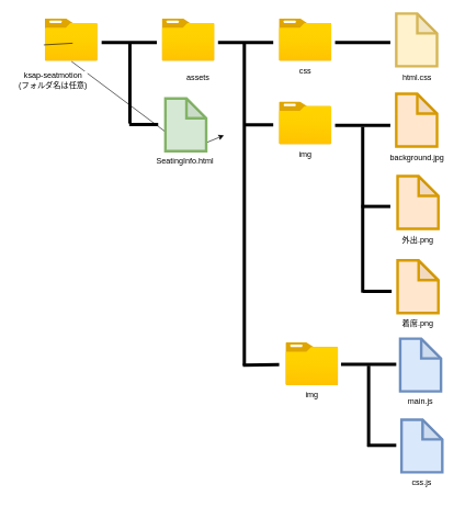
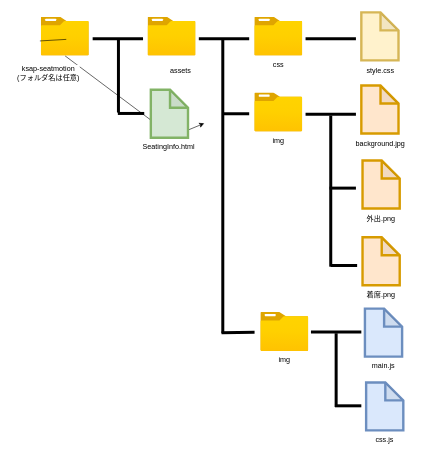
  <mxCell id="0" />
  <mxCell id="1" parent="0" />
  <mxCell id="2" style="edgeStyle=none;html=1;exitX=0.5;exitY=1;exitDx=0;exitDy=0;entryX=-0.025;entryY=0.617;entryDx=0;entryDy=0;entryPerimeter=0;startArrow=none;" parent="1" edge="1" source="35"><mxGeometry relative="1" as="geometry"><mxPoint x="110" y="65" as="sourcePoint" /><mxPoint x="340" y="205.02" as="targetPoint" /></mxGeometry></mxCell>
  <mxCell id="3" value="" style="shape=note;whiteSpace=wrap;html=1;backgroundOutline=1;darkOpacity=0.05;fillColor=#fff2cc;strokeColor=#d6b656;strokeWidth=4;" parent="1" vertex="1"><mxGeometry x="602" y="20" width="62" height="80" as="geometry" /></mxCell>
  <mxCell id="4" value="" style="shape=note;whiteSpace=wrap;html=1;backgroundOutline=1;darkOpacity=0.05;fillColor=#ffe6cc;strokeColor=#d79b00;strokeWidth=4;" parent="1" vertex="1"><mxGeometry x="604" y="395" width="62" height="80" as="geometry" /></mxCell>
  <mxCell id="5" value="" style="shape=note;whiteSpace=wrap;html=1;backgroundOutline=1;darkOpacity=0.05;fillColor=#ffe6cc;strokeColor=#d79b00;strokeWidth=4;" parent="1" vertex="1"><mxGeometry x="602" y="142" width="62" height="80" as="geometry" /></mxCell>
- <mxCell id="6" value="html.css" style="text;html=1;strokeColor=none;fillColor=none;align=center;verticalAlign=middle;whiteSpace=wrap;rounded=0;labelBackgroundColor=#FFFFFF;fontColor=#000000;" parent="1" vertex="1"><mxGeometry x="604" y="102" width="60" height="30" as="geometry" /></mxCell>
+ <mxCell id="6" value="style.css" style="text;html=1;strokeColor=none;fillColor=none;align=center;verticalAlign=middle;whiteSpace=wrap;rounded=0;labelBackgroundColor=#FFFFFF;fontColor=#000000;" parent="1" vertex="1"><mxGeometry x="604" y="102" width="60" height="30" as="geometry" /></mxCell>
  <mxCell id="7" value="background.jpg" style="text;html=1;strokeColor=none;fillColor=none;align=center;verticalAlign=middle;whiteSpace=wrap;rounded=0;labelBackgroundColor=#FFFFFF;fontColor=#000000;" parent="1" vertex="1"><mxGeometry x="583" y="224" width="102" height="30" as="geometry" /></mxCell>
  <mxCell id="8" value="" style="shape=note;whiteSpace=wrap;html=1;backgroundOutline=1;darkOpacity=0.05;fillColor=#ffe6cc;strokeColor=#d79b00;strokeWidth=4;" parent="1" vertex="1"><mxGeometry x="604" y="267" width="62" height="80" as="geometry" /></mxCell>
  <mxCell id="9" value="外出.png" style="text;html=1;strokeColor=none;fillColor=none;align=center;verticalAlign=middle;whiteSpace=wrap;rounded=0;labelBackgroundColor=#FFFFFF;fontColor=#000000;" parent="1" vertex="1"><mxGeometry x="598" y="349" width="74" height="30" as="geometry" /></mxCell>
  <mxCell id="10" value="着席.png" style="text;html=1;strokeColor=none;fillColor=none;align=center;verticalAlign=middle;whiteSpace=wrap;rounded=0;labelBackgroundColor=#FFFFFF;fontColor=#000000;" parent="1" vertex="1"><mxGeometry x="598" y="476" width="74" height="30" as="geometry" /></mxCell>
  <mxCell id="11" value="" style="shape=note;whiteSpace=wrap;html=1;backgroundOutline=1;darkOpacity=0.05;fillColor=#dae8fc;strokeColor=#6c8ebf;strokeWidth=4;" parent="1" vertex="1"><mxGeometry x="608" y="514" width="62" height="80" as="geometry" /></mxCell>
  <mxCell id="12" value="main.js" style="text;html=1;strokeColor=none;fillColor=none;align=center;verticalAlign=middle;whiteSpace=wrap;rounded=0;labelBackgroundColor=#FFFFFF;fontColor=#000000;" parent="1" vertex="1"><mxGeometry x="602" y="595" width="74" height="30" as="geometry" /></mxCell>
  <mxCell id="13" value="" style="shape=note;whiteSpace=wrap;html=1;backgroundOutline=1;darkOpacity=0.05;fillColor=#dae8fc;strokeColor=#6c8ebf;strokeWidth=4;" parent="1" vertex="1"><mxGeometry x="610" y="637" width="62" height="80" as="geometry" /></mxCell>
  <mxCell id="14" value="css.js" style="text;html=1;strokeColor=none;fillColor=none;align=center;verticalAlign=middle;whiteSpace=wrap;rounded=0;labelBackgroundColor=#FFFFFF;fontColor=#000000;" parent="1" vertex="1"><mxGeometry x="604" y="718" width="74" height="30" as="geometry" /></mxCell>
  <mxCell id="15" value="" style="aspect=fixed;html=1;points=[];align=center;image;fontSize=12;image=img/lib/azure2/general/Folder_Blank.svg;labelBackgroundColor=#FFFFFF;fontColor=#000000;strokeWidth=0;fillColor=#FFFFFF;" vertex="1" parent="1"><mxGeometry x="424" y="27.5" width="80.09" height="65" as="geometry" /></mxCell>
  <mxCell id="16" value="" style="endArrow=none;html=1;fontColor=#000000;strokeColor=#000000;jumpSize=10;sourcePerimeterSpacing=19;strokeWidth=5;" edge="1" parent="1"><mxGeometry width="50" height="50" relative="1" as="geometry"><mxPoint x="509" y="64" as="sourcePoint" /><mxPoint x="593" y="64" as="targetPoint" /></mxGeometry></mxCell>
  <mxCell id="17" value="css" style="text;html=1;strokeColor=none;fillColor=none;align=center;verticalAlign=middle;whiteSpace=wrap;rounded=0;labelBackgroundColor=#FFFFFF;fontColor=#000000;" vertex="1" parent="1"><mxGeometry x="434.05" y="92.5" width="60" height="30" as="geometry" /></mxCell>
  <mxCell id="18" value="" style="aspect=fixed;html=1;points=[];align=center;image;fontSize=12;image=img/lib/azure2/general/Folder_Blank.svg;labelBackgroundColor=#FFFFFF;fontColor=#000000;strokeWidth=0;fillColor=#FFFFFF;" vertex="1" parent="1"><mxGeometry x="424" y="154" width="80.09" height="65" as="geometry" /></mxCell>
  <mxCell id="19" value="img" style="text;html=1;strokeColor=none;fillColor=none;align=center;verticalAlign=middle;whiteSpace=wrap;rounded=0;labelBackgroundColor=#FFFFFF;fontColor=#000000;" vertex="1" parent="1"><mxGeometry x="434.05" y="219" width="60" height="30" as="geometry" /></mxCell>
  <mxCell id="20" value="" style="endArrow=none;html=1;fontColor=#000000;strokeColor=#000000;jumpSize=10;sourcePerimeterSpacing=19;strokeWidth=5;" edge="1" parent="1"><mxGeometry width="50" height="50" relative="1" as="geometry"><mxPoint x="509" y="190" as="sourcePoint" /><mxPoint x="593" y="190" as="targetPoint" /></mxGeometry></mxCell>
  <mxCell id="21" value="" style="endArrow=none;html=1;fontColor=#000000;strokeColor=#000000;jumpSize=10;sourcePerimeterSpacing=19;strokeWidth=5;" edge="1" parent="1"><mxGeometry width="50" height="50" relative="1" as="geometry"><mxPoint x="551" y="192" as="sourcePoint" /><mxPoint x="551" y="444" as="targetPoint" /></mxGeometry></mxCell>
  <mxCell id="22" value="" style="endArrow=none;html=1;fontColor=#000000;strokeColor=#000000;jumpSize=10;sourcePerimeterSpacing=19;strokeWidth=5;" edge="1" parent="1"><mxGeometry width="50" height="50" relative="1" as="geometry"><mxPoint x="549" y="313" as="sourcePoint" /><mxPoint x="593" y="313" as="targetPoint" /></mxGeometry></mxCell>
  <mxCell id="23" value="" style="endArrow=none;html=1;fontColor=#000000;strokeColor=#000000;jumpSize=10;sourcePerimeterSpacing=19;strokeWidth=5;" edge="1" parent="1"><mxGeometry width="50" height="50" relative="1" as="geometry"><mxPoint x="551" y="442" as="sourcePoint" /><mxPoint x="595" y="442" as="targetPoint" /></mxGeometry></mxCell>
  <mxCell id="24" value="" style="aspect=fixed;html=1;points=[];align=center;image;fontSize=12;image=img/lib/azure2/general/Folder_Blank.svg;labelBackgroundColor=#FFFFFF;fontColor=#000000;strokeWidth=0;fillColor=#FFFFFF;" vertex="1" parent="1"><mxGeometry x="434.05" y="520" width="80.09" height="65" as="geometry" /></mxCell>
  <mxCell id="25" value="img" style="text;html=1;strokeColor=none;fillColor=none;align=center;verticalAlign=middle;whiteSpace=wrap;rounded=0;labelBackgroundColor=#FFFFFF;fontColor=#000000;" vertex="1" parent="1"><mxGeometry x="444.1" y="585" width="60" height="30" as="geometry" /></mxCell>
  <mxCell id="26" value="" style="endArrow=none;html=1;fontColor=#000000;strokeColor=#000000;jumpSize=10;sourcePerimeterSpacing=19;strokeWidth=5;" edge="1" parent="1"><mxGeometry width="50" height="50" relative="1" as="geometry"><mxPoint x="518" y="553" as="sourcePoint" /><mxPoint x="602" y="553" as="targetPoint" /></mxGeometry></mxCell>
  <mxCell id="27" value="" style="endArrow=none;html=1;fontColor=#000000;strokeColor=#000000;jumpSize=10;sourcePerimeterSpacing=19;strokeWidth=5;" edge="1" parent="1"><mxGeometry width="50" height="50" relative="1" as="geometry"><mxPoint x="560" y="555" as="sourcePoint" /><mxPoint x="560" y="678" as="targetPoint" /></mxGeometry></mxCell>
  <mxCell id="28" value="" style="endArrow=none;html=1;fontColor=#000000;strokeColor=#000000;jumpSize=10;sourcePerimeterSpacing=19;strokeWidth=5;" edge="1" parent="1"><mxGeometry width="50" height="50" relative="1" as="geometry"><mxPoint x="558" y="676" as="sourcePoint" /><mxPoint x="602" y="676" as="targetPoint" /></mxGeometry></mxCell>
  <mxCell id="29" value="" style="aspect=fixed;html=1;points=[];align=center;image;fontSize=12;image=img/lib/azure2/general/Folder_Blank.svg;labelBackgroundColor=#FFFFFF;fontColor=#000000;strokeWidth=0;fillColor=#FFFFFF;" vertex="1" parent="1"><mxGeometry x="246" y="27.5" width="80.09" height="65" as="geometry" /></mxCell>
  <mxCell id="30" value="" style="endArrow=none;html=1;fontColor=#000000;strokeColor=#000000;jumpSize=10;sourcePerimeterSpacing=19;strokeWidth=5;" edge="1" parent="1"><mxGeometry width="50" height="50" relative="1" as="geometry"><mxPoint x="331" y="64" as="sourcePoint" /><mxPoint x="415" y="64" as="targetPoint" /></mxGeometry></mxCell>
  <mxCell id="31" value="assets" style="text;html=1;strokeColor=none;fillColor=none;align=center;verticalAlign=middle;whiteSpace=wrap;rounded=0;labelBackgroundColor=#FFFFFF;fontColor=#000000;" vertex="1" parent="1"><mxGeometry x="271.05" y="102.5" width="60" height="30" as="geometry" /></mxCell>
  <mxCell id="32" value="" style="endArrow=none;html=1;fontColor=#000000;strokeColor=#000000;jumpSize=10;sourcePerimeterSpacing=19;strokeWidth=5;" edge="1" parent="1"><mxGeometry width="50" height="50" relative="1" as="geometry"><mxPoint x="371" y="63" as="sourcePoint" /><mxPoint x="371" y="555" as="targetPoint" /></mxGeometry></mxCell>
  <mxCell id="33" value="" style="endArrow=none;html=1;fontColor=#000000;strokeColor=#000000;jumpSize=10;sourcePerimeterSpacing=19;strokeWidth=5;" edge="1" parent="1"><mxGeometry width="50" height="50" relative="1" as="geometry"><mxPoint x="371" y="189" as="sourcePoint" /><mxPoint x="415" y="189" as="targetPoint" /></mxGeometry></mxCell>
  <mxCell id="34" value="" style="endArrow=none;html=1;fontColor=#000000;strokeColor=#000000;jumpSize=10;sourcePerimeterSpacing=19;strokeWidth=5;" edge="1" parent="1"><mxGeometry width="50" height="50" relative="1" as="geometry"><mxPoint x="369" y="554" as="sourcePoint" /><mxPoint x="424" y="553.5" as="targetPoint" /></mxGeometry></mxCell>
  <mxCell id="35" value="" style="shape=note;whiteSpace=wrap;html=1;backgroundOutline=1;darkOpacity=0.05;fillColor=#d5e8d4;strokeColor=#82b366;strokeWidth=4;" parent="1" vertex="1"><mxGeometry x="251" y="149" width="62" height="80" as="geometry" /></mxCell>
  <mxCell id="36" value="" style="edgeStyle=none;html=1;exitX=0.5;exitY=1;exitDx=0;exitDy=0;entryX=-0.025;entryY=0.617;entryDx=0;entryDy=0;entryPerimeter=0;endArrow=none;startArrow=none;" edge="1" parent="1" source="39" target="35"><mxGeometry relative="1" as="geometry"><mxPoint x="110" y="65" as="sourcePoint" /><mxPoint x="340" y="205.02" as="targetPoint" /></mxGeometry></mxCell>
  <mxCell id="37" value="ksap-seatmotion&lt;br&gt;(フォルダ名は任意)" style="text;html=1;strokeColor=none;fillColor=none;align=center;verticalAlign=middle;whiteSpace=wrap;rounded=0;labelBackgroundColor=#FFFFFF;fontColor=#000000;" vertex="1" parent="1"><mxGeometry x="20.57" y="107" width="118.95" height="30" as="geometry" /></mxCell>
  <mxCell id="38" value="" style="endArrow=none;html=1;fontColor=#000000;strokeColor=#000000;jumpSize=10;sourcePerimeterSpacing=19;strokeWidth=5;" edge="1" parent="1"><mxGeometry width="50" height="50" relative="1" as="geometry"><mxPoint x="154" y="64" as="sourcePoint" /><mxPoint x="238" y="64" as="targetPoint" /></mxGeometry></mxCell>
  <mxCell id="39" value="" style="aspect=fixed;html=1;points=[];align=center;image;fontSize=12;image=img/lib/azure2/general/Folder_Blank.svg;labelBackgroundColor=#FFFFFF;fontColor=#000000;strokeWidth=0;fillColor=#FFFFFF;" vertex="1" parent="1"><mxGeometry x="68" y="27.5" width="80.09" height="65" as="geometry" /></mxCell>
  <mxCell id="40" value="" style="edgeStyle=none;html=1;exitX=0.5;exitY=1;exitDx=0;exitDy=0;entryX=-0.025;entryY=0.617;entryDx=0;entryDy=0;entryPerimeter=0;endArrow=none;" edge="1" parent="1" target="39"><mxGeometry relative="1" as="geometry"><mxPoint x="110" y="65" as="sourcePoint" /><mxPoint x="249.45" y="198.36" as="targetPoint" /></mxGeometry></mxCell>
  <mxCell id="41" value="" style="endArrow=none;html=1;fontColor=#000000;strokeColor=#000000;jumpSize=10;sourcePerimeterSpacing=19;strokeWidth=5;" edge="1" parent="1"><mxGeometry width="50" height="50" relative="1" as="geometry"><mxPoint x="197" y="64" as="sourcePoint" /><mxPoint x="197" y="187" as="targetPoint" /></mxGeometry></mxCell>
  <mxCell id="42" value="" style="endArrow=none;html=1;fontColor=#000000;strokeColor=#000000;jumpSize=10;sourcePerimeterSpacing=19;strokeWidth=5;" edge="1" parent="1"><mxGeometry width="50" height="50" relative="1" as="geometry"><mxPoint x="196" y="188.5" as="sourcePoint" /><mxPoint x="240" y="188.5" as="targetPoint" /></mxGeometry></mxCell>
  <mxCell id="43" value="SeatingInfo.html" style="text;html=1;strokeColor=none;fillColor=none;align=center;verticalAlign=middle;whiteSpace=wrap;rounded=0;labelBackgroundColor=#FFFFFF;fontColor=#000000;" vertex="1" parent="1"><mxGeometry x="251" y="229" width="60" height="30" as="geometry" /></mxCell>
